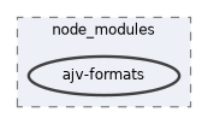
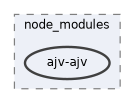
  digraph {
    compound=true
-   n1 [color=grey25 fillcolor="#edf0f7" fontname=Helvetica fontsize=10 height=0.2 label="ajv-formats" shape=ellipse style="filled,bold" width=0.4]
+   n1 [color=grey25 fillcolor="#edf0f7" fontname=Helvetica fontsize=10 height=0.2 label="ajv-ajv" shape=ellipse style="filled,bold" width=0.4]
    subgraph cluster_1 {
      bgcolor="#edf0f7"
      fontname=Helvetica
      fontsize=10
      label=node_modules
      pencolor=grey50
      style="filled,dashed"
      n1
    }
  }
